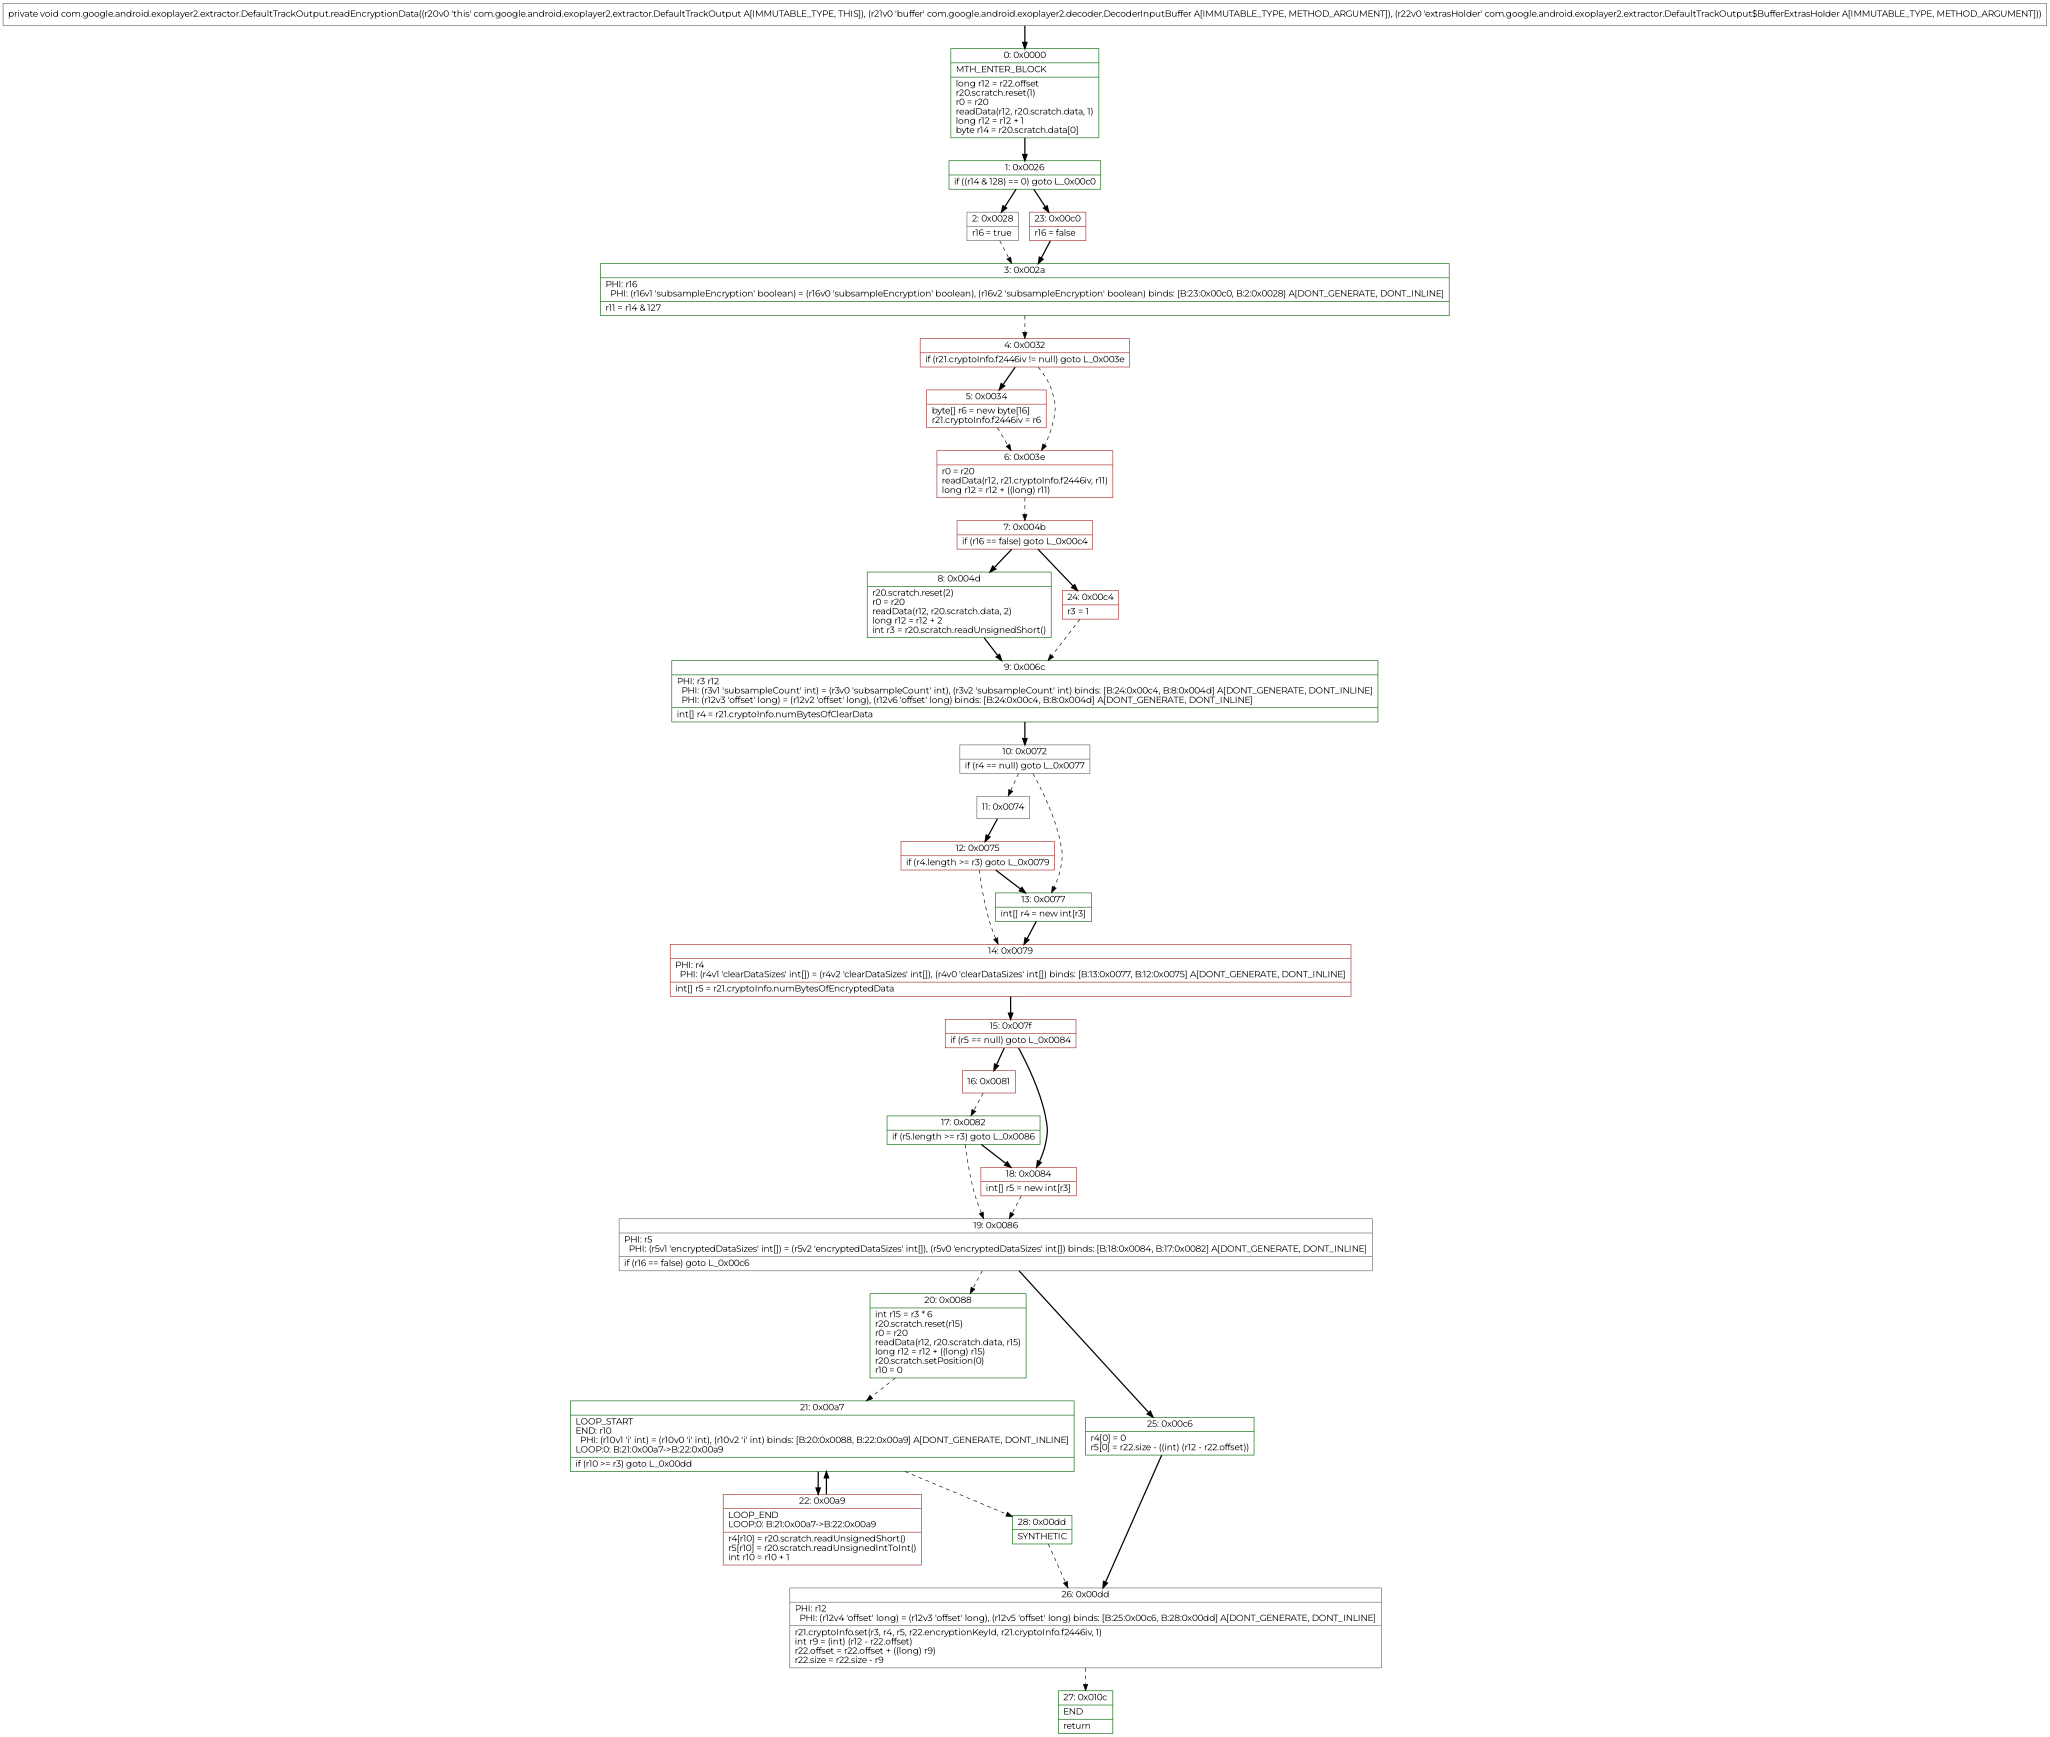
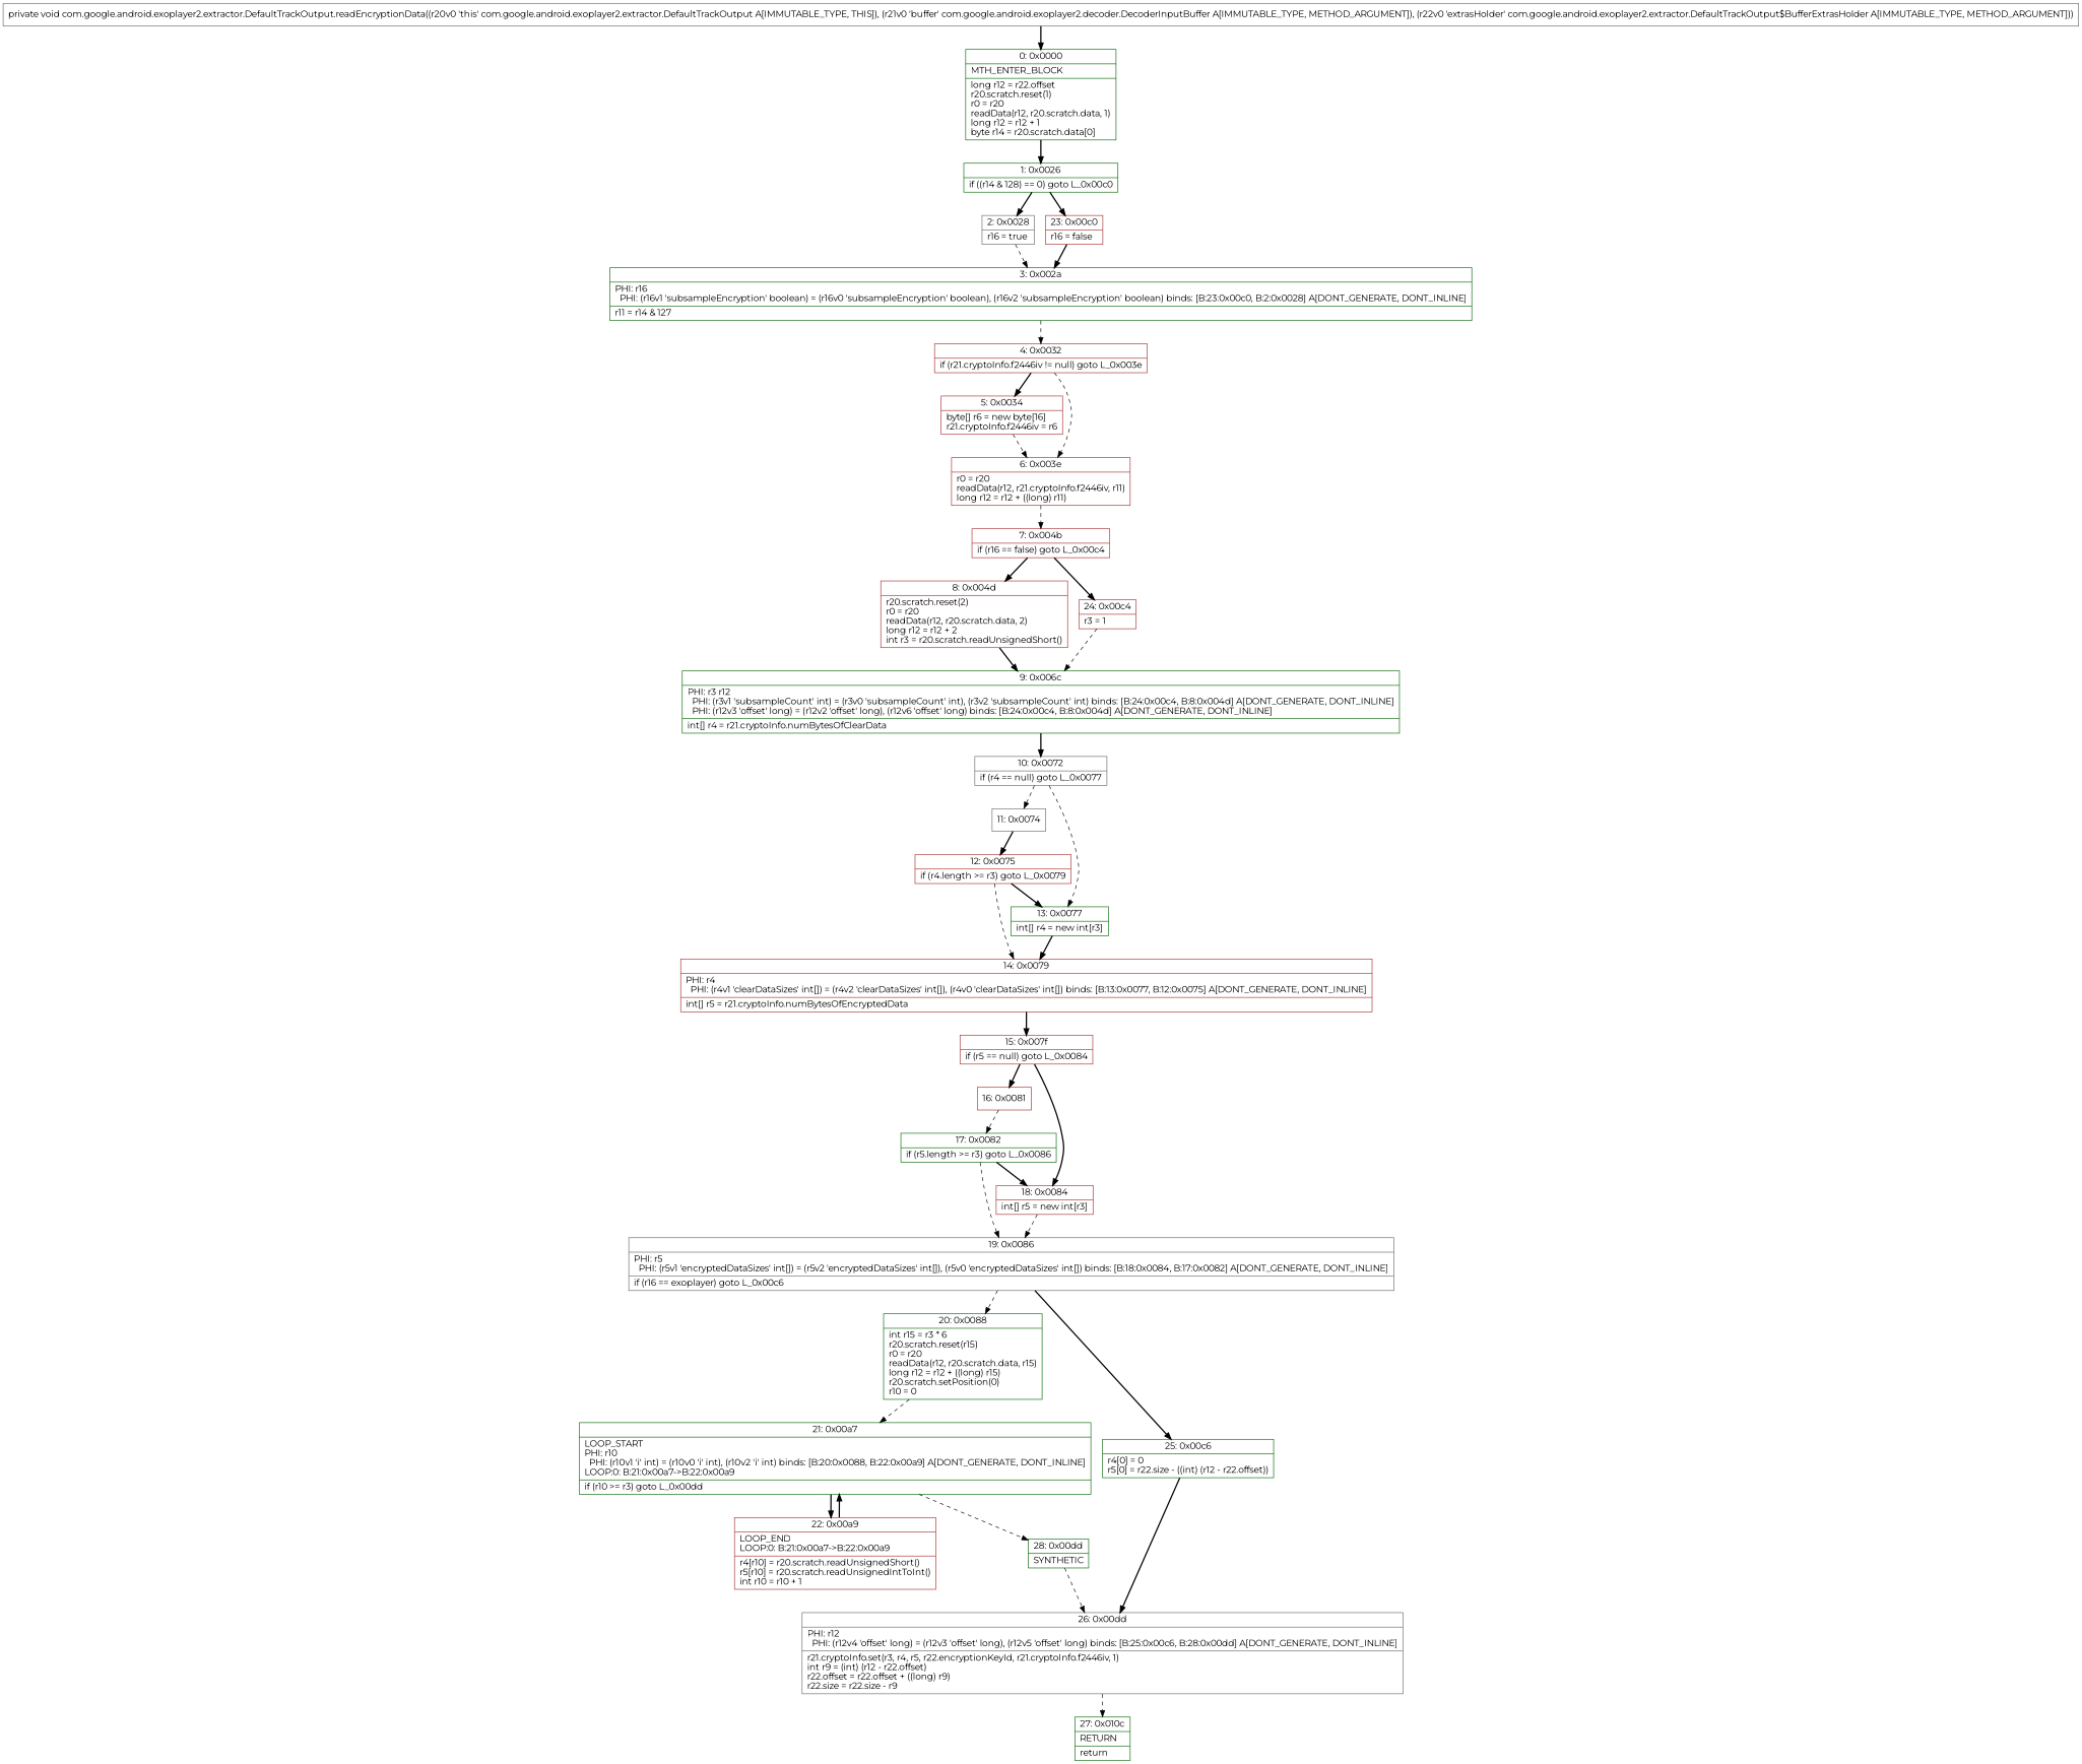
  digraph {
    fontname=Montserrat
    node [color=brown fontname=Montserrat shape=record]
    edge [fontname=Montserrat style=bold]
    n1 [color=darkgreen label="{0\:\ 0x0000|MTH_ENTER_BLOCK\l|long r12 = r22.offset\lr20.scratch.reset(1)\lr0 = r20\lreadData(r12, r20.scratch.data, 1)\llong r12 = r12 + 1\lbyte r14 = r20.scratch.data[0]\l}"]
    n2 [color=darkgreen label="{1\:\ 0x0026|if ((r14 & 128) == 0) goto L_0x00c0\l}"]
    n3 [color=gray40 label="{2\:\ 0x0028|r16 = true\l}"]
    n4 [label="{23\:\ 0x00c0|r16 = false\l}"]
    n5 [color=darkgreen label="{3\:\ 0x002a|PHI: r16 \l  PHI: (r16v1 'subsampleEncryption' boolean) = (r16v0 'subsampleEncryption' boolean), (r16v2 'subsampleEncryption' boolean) binds: [B:23:0x00c0, B:2:0x0028] A[DONT_GENERATE, DONT_INLINE]\l|r11 = r14 & 127\l}"]
    n6 [label="{4\:\ 0x0032|if (r21.cryptoInfo.f2446iv != null) goto L_0x003e\l}"]
    n7 [label="{5\:\ 0x0034|byte[] r6 = new byte[16]\lr21.cryptoInfo.f2446iv = r6\l}"]
    n8 [label="{6\:\ 0x003e|r0 = r20\lreadData(r12, r21.cryptoInfo.f2446iv, r11)\llong r12 = r12 + ((long) r11)\l}"]
    n9 [label="{7\:\ 0x004b|if (r16 == false) goto L_0x00c4\l}"]
-   n10 [color=darkgreen label="{8\:\ 0x004d|r20.scratch.reset(2)\lr0 = r20\lreadData(r12, r20.scratch.data, 2)\llong r12 = r12 + 2\lint r3 = r20.scratch.readUnsignedShort()\l}"]
+   n10 [label="{8\:\ 0x004d|r20.scratch.reset(2)\lr0 = r20\lreadData(r12, r20.scratch.data, 2)\llong r12 = r12 + 2\lint r3 = r20.scratch.readUnsignedShort()\l}"]
    n11 [label="{24\:\ 0x00c4|r3 = 1\l}"]
    n12 [color=darkgreen label="{9\:\ 0x006c|PHI: r3 r12 \l  PHI: (r3v1 'subsampleCount' int) = (r3v0 'subsampleCount' int), (r3v2 'subsampleCount' int) binds: [B:24:0x00c4, B:8:0x004d] A[DONT_GENERATE, DONT_INLINE]\l  PHI: (r12v3 'offset' long) = (r12v2 'offset' long), (r12v6 'offset' long) binds: [B:24:0x00c4, B:8:0x004d] A[DONT_GENERATE, DONT_INLINE]\l|int[] r4 = r21.cryptoInfo.numBytesOfClearData\l}"]
    n13 [color=gray40 label="{10\:\ 0x0072|if (r4 == null) goto L_0x0077\l}"]
    n14 [color=gray40 label="{11\:\ 0x0074}"]
    n15 [color=darkgreen label="{13\:\ 0x0077|int[] r4 = new int[r3]\l}"]
    n16 [label="{12\:\ 0x0075|if (r4.length \>= r3) goto L_0x0079\l}"]
    n17 [label="{14\:\ 0x0079|PHI: r4 \l  PHI: (r4v1 'clearDataSizes' int[]) = (r4v2 'clearDataSizes' int[]), (r4v0 'clearDataSizes' int[]) binds: [B:13:0x0077, B:12:0x0075] A[DONT_GENERATE, DONT_INLINE]\l|int[] r5 = r21.cryptoInfo.numBytesOfEncryptedData\l}"]
    n18 [label="{15\:\ 0x007f|if (r5 == null) goto L_0x0084\l}"]
    n19 [label="{16\:\ 0x0081}"]
    n20 [label="{18\:\ 0x0084|int[] r5 = new int[r3]\l}"]
    n21 [color=darkgreen label="{17\:\ 0x0082|if (r5.length \>= r3) goto L_0x0086\l}"]
-   n22 [color=gray40 label="{19\:\ 0x0086|PHI: r5 \l  PHI: (r5v1 'encryptedDataSizes' int[]) = (r5v2 'encryptedDataSizes' int[]), (r5v0 'encryptedDataSizes' int[]) binds: [B:18:0x0084, B:17:0x0082] A[DONT_GENERATE, DONT_INLINE]\l|if (r16 == false) goto L_0x00c6\l}"]
+   n22 [color=gray40 label="{19\:\ 0x0086|PHI: r5 \l  PHI: (r5v1 'encryptedDataSizes' int[]) = (r5v2 'encryptedDataSizes' int[]), (r5v0 'encryptedDataSizes' int[]) binds: [B:18:0x0084, B:17:0x0082] A[DONT_GENERATE, DONT_INLINE]\l|if (r16 == exoplayer) goto L_0x00c6\l}"]
    n23 [color=darkgreen label="{20\:\ 0x0088|int r15 = r3 * 6\lr20.scratch.reset(r15)\lr0 = r20\lreadData(r12, r20.scratch.data, r15)\llong r12 = r12 + ((long) r15)\lr20.scratch.setPosition(0)\lr10 = 0\l}"]
    n24 [color=darkgreen label="{25\:\ 0x00c6|r4[0] = 0\lr5[0] = r22.size \- ((int) (r12 \- r22.offset))\l}"]
-   n25 [color=darkgreen label="{21\:\ 0x00a7|LOOP_START\lEND: r10 \l  PHI: (r10v1 'i' int) = (r10v0 'i' int), (r10v2 'i' int) binds: [B:20:0x0088, B:22:0x00a9] A[DONT_GENERATE, DONT_INLINE]\lLOOP:0: B:21:0x00a7\-\>B:22:0x00a9\l|if (r10 \>= r3) goto L_0x00dd\l}"]
+   n25 [color=darkgreen label="{21\:\ 0x00a7|LOOP_START\lPHI: r10 \l  PHI: (r10v1 'i' int) = (r10v0 'i' int), (r10v2 'i' int) binds: [B:20:0x0088, B:22:0x00a9] A[DONT_GENERATE, DONT_INLINE]\lLOOP:0: B:21:0x00a7\-\>B:22:0x00a9\l|if (r10 \>= r3) goto L_0x00dd\l}"]
    n26 [color=gray40 label="{26\:\ 0x00dd|PHI: r12 \l  PHI: (r12v4 'offset' long) = (r12v3 'offset' long), (r12v5 'offset' long) binds: [B:25:0x00c6, B:28:0x00dd] A[DONT_GENERATE, DONT_INLINE]\l|r21.cryptoInfo.set(r3, r4, r5, r22.encryptionKeyId, r21.cryptoInfo.f2446iv, 1)\lint r9 = (int) (r12 \- r22.offset)\lr22.offset = r22.offset + ((long) r9)\lr22.size = r22.size \- r9\l}"]
    n27 [label="{22\:\ 0x00a9|LOOP_END\lLOOP:0: B:21:0x00a7\-\>B:22:0x00a9\l|r4[r10] = r20.scratch.readUnsignedShort()\lr5[r10] = r20.scratch.readUnsignedIntToInt()\lint r10 = r10 + 1\l}"]
    n28 [color=darkgreen label="{28\:\ 0x00dd|SYNTHETIC\l}"]
-   n29 [color=darkgreen label="{27\:\ 0x010c|END\l|return\l}"]
+   n29 [color=darkgreen label="{27\:\ 0x010c|RETURN\l|return\l}"]
    n30 [color=gray40 label="{private void com.google.android.exoplayer2.extractor.DefaultTrackOutput.readEncryptionData((r20v0 'this' com.google.android.exoplayer2.extractor.DefaultTrackOutput A[IMMUTABLE_TYPE, THIS]), (r21v0 'buffer' com.google.android.exoplayer2.decoder.DecoderInputBuffer A[IMMUTABLE_TYPE, METHOD_ARGUMENT]), (r22v0 'extrasHolder' com.google.android.exoplayer2.extractor.DefaultTrackOutput$BufferExtrasHolder A[IMMUTABLE_TYPE, METHOD_ARGUMENT])) }"]
    n1 -> n2
    n2 -> n3
    n2 -> n4
    n3 -> n5 [style=dashed]
    n4 -> n5
    n5 -> n6 [style=dashed]
    n6 -> n7
    n6 -> n8 [style=dashed]
    n7 -> n8 [style=dashed]
    n8 -> n9 [style=dashed]
    n9 -> n10
    n9 -> n11
    n10 -> n12
    n11 -> n12 [style=dashed]
    n12 -> n13
    n13 -> n14 [style=dashed]
    n13 -> n15 [style=dashed]
    n14 -> n16
    n15 -> n17
    n16 -> n15
    n16 -> n17 [style=dashed]
    n17 -> n18
    n18 -> n19
    n18 -> n20
    n19 -> n21 [style=dashed]
    n20 -> n22 [style=dashed]
    n21 -> n20
    n21 -> n22 [style=dashed]
    n22 -> n23 [style=dashed]
    n22 -> n24
    n23 -> n25 [style=dashed]
    n24 -> n26
    n25 -> n27
    n25 -> n28 [style=dashed]
    n26 -> n29 [style=dashed]
    n27 -> n25
    n28 -> n26 [style=dashed]
    n30 -> n1
  }
